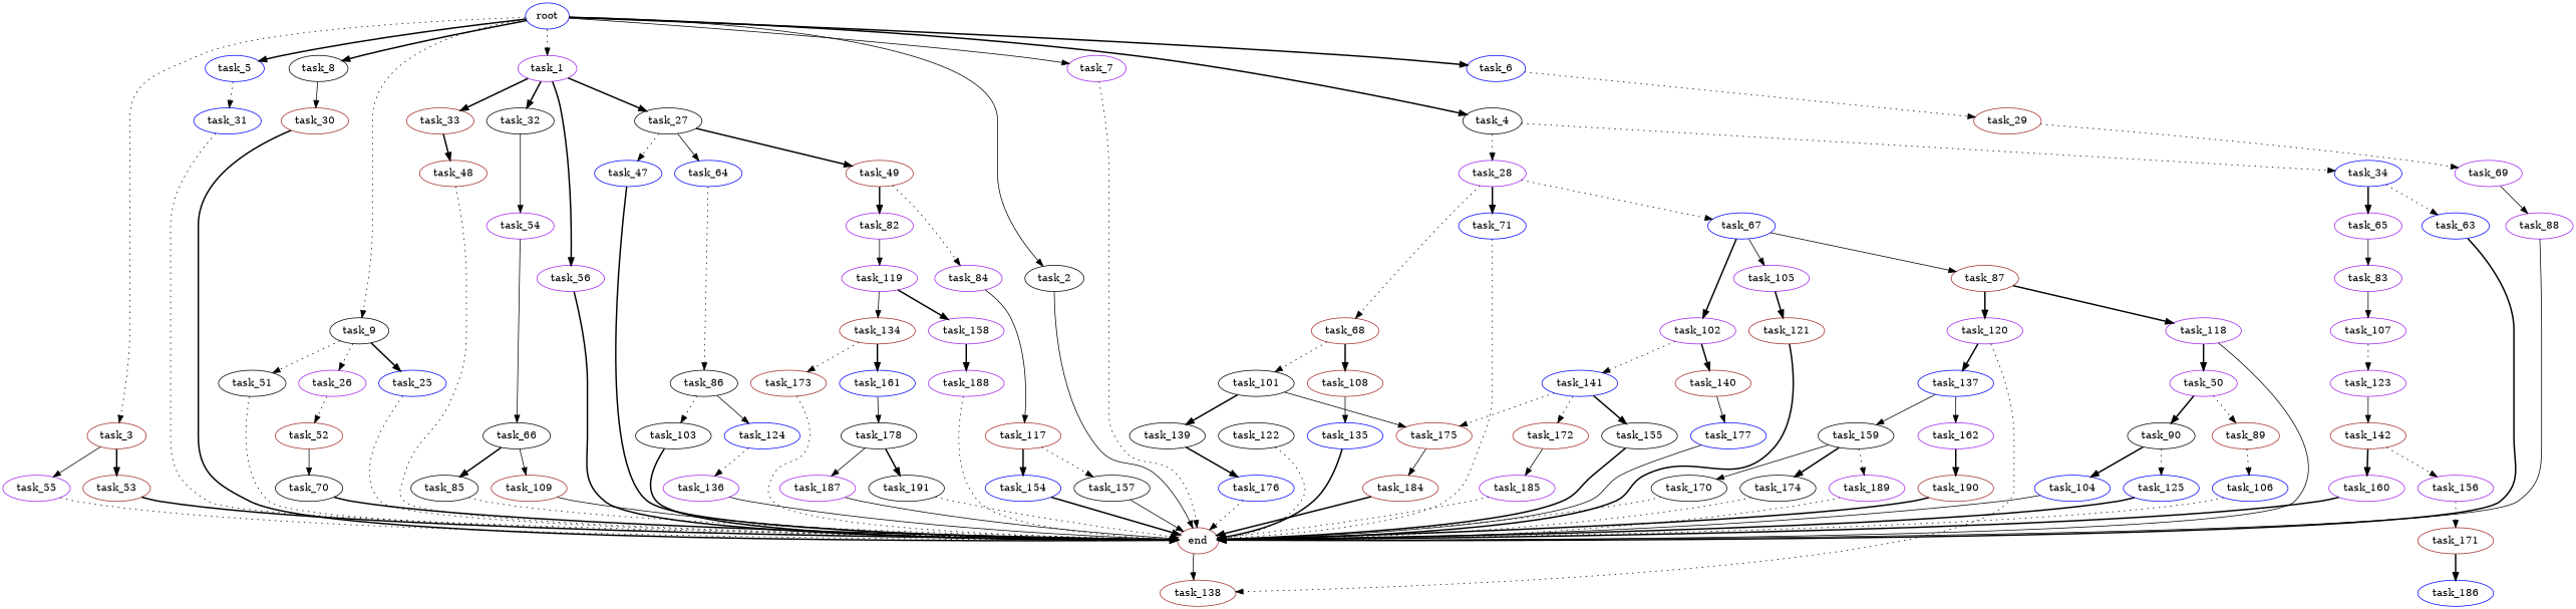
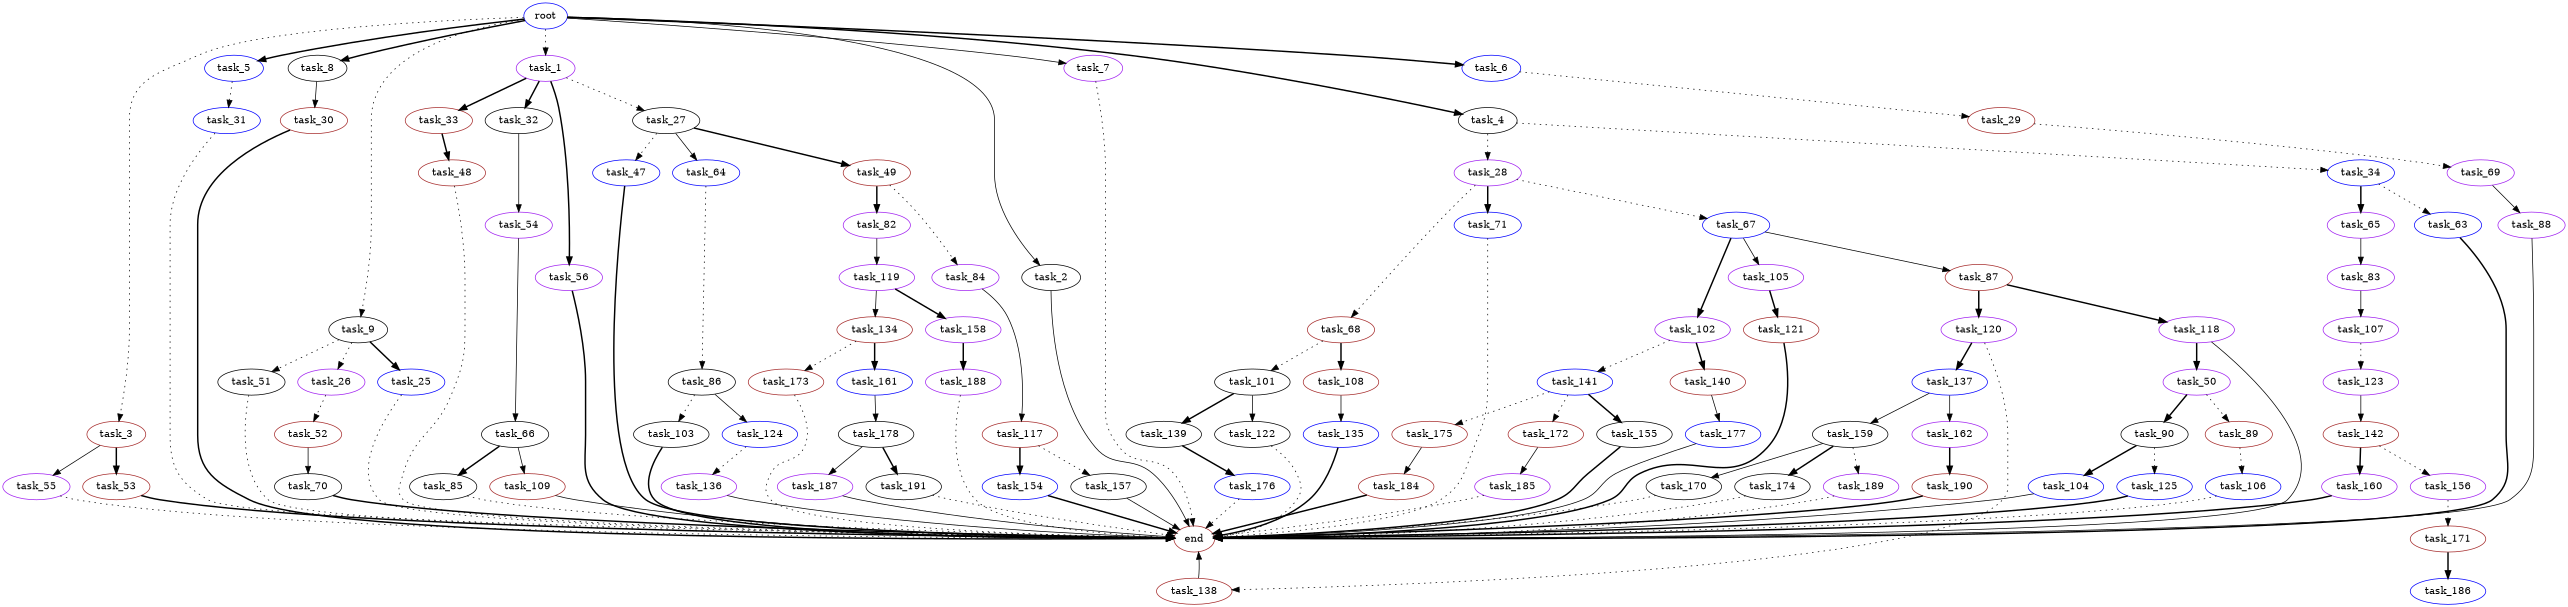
  digraph {
    fontname="DejaVu Serif"
    node [color=purple fontname="DejaVu Serif"]
    edge [fontname="DejaVu Serif" style=dotted]
    root [color=blue]
    task_1
    task_2 [color=black]
    task_3 [color=brown]
    task_4 [color=black]
    task_5 [color=blue]
    task_6 [color=blue]
    task_7
    task_8 [color=black]
    task_9 [color=black]
    task_27 [color=black]
    task_32 [color=black]
    task_33 [color=brown]
    task_56
    end [color=brown]
    task_53 [color=brown]
    task_55
    task_28
    task_34 [color=blue]
    task_31 [color=blue]
    task_29 [color=brown]
    task_30 [color=brown]
    task_25 [color=blue]
    task_26
    task_51 [color=black]
    task_47 [color=blue]
    task_49 [color=brown]
    task_64 [color=blue]
    task_54
    task_48 [color=brown]
    task_89 [color=brown]
    task_50
    task_90 [color=black]
    task_67 [color=blue]
    task_68 [color=brown]
    task_71 [color=blue]
    task_63 [color=blue]
    task_65
    task_69
    task_52 [color=brown]
    task_70 [color=black]
    task_82
    task_84
    task_86 [color=black]
    task_87 [color=brown]
    task_102
    task_105
    task_101 [color=black]
    task_108 [color=brown]
    task_88
    task_66 [color=black]
    task_83
    task_119
    task_117 [color=brown]
    task_106 [color=blue]
    task_104 [color=blue]
    task_125 [color=blue]
    task_85 [color=black]
    task_109 [color=brown]
    task_103 [color=black]
    task_124 [color=blue]
    task_107
    task_118
    task_120
    task_140 [color=brown]
    task_141 [color=blue]
    task_121 [color=brown]
    task_122 [color=black]
    task_139 [color=black]
    task_135 [color=blue]
    task_134 [color=brown]
    task_158
    task_123
    task_154 [color=blue]
    task_157 [color=black]
    task_136
    task_137 [color=blue]
    task_138 [color=brown]
    task_176 [color=blue]
    task_177 [color=blue]
    task_155 [color=black]
    task_172 [color=brown]
    task_175 [color=brown]
    task_142 [color=brown]
    task_161 [color=blue]
    task_173 [color=brown]
    task_188
    task_159 [color=black]
    task_162
    task_156
    task_160
    task_178 [color=black]
    task_170 [color=black]
    task_174 [color=black]
    task_189
    task_190 [color=brown]
    task_185
    task_184 [color=brown]
    task_171 [color=brown]
    task_186 [color=blue]
    task_187
    task_191 [color=black]
    root -> task_1
    root -> task_2 [style=solid]
    root -> task_3
    root -> task_4 [style=bold]
    root -> task_5 [style=bold]
    root -> task_6 [style=bold]
    root -> task_7 [style=solid]
    root -> task_8 [style=bold]
    root -> task_9
-   task_1 -> task_27 [style=bold]
+   task_1 -> task_27
    task_1 -> task_32 [style=bold]
    task_1 -> task_33 [style=bold]
    task_1 -> task_56 [style=bold]
    task_2 -> end [style=solid]
    task_3 -> task_53 [style=bold]
    task_3 -> task_55 [style=solid]
    task_4 -> task_28
    task_4 -> task_34
    task_5 -> task_31
    task_6 -> task_29
    task_7 -> end
    task_8 -> task_30 [style=solid]
    task_9 -> task_25 [style=bold]
    task_9 -> task_26
    task_9 -> task_51
    task_27 -> task_47
    task_27 -> task_49 [style=bold]
    task_27 -> task_64 [style=solid]
    task_32 -> task_54 [style=solid]
    task_33 -> task_48 [style=bold]
    task_56 -> end [style=bold]
    task_53 -> end [style=bold]
    task_55 -> end
    task_28 -> task_67
    task_28 -> task_68
    task_28 -> task_71 [style=bold]
    task_34 -> task_63
    task_34 -> task_65 [style=bold]
    task_31 -> end
    task_29 -> task_69
    task_30 -> end [style=bold]
    task_25 -> end
    task_26 -> task_52
    task_51 -> end
    task_47 -> end [style=bold]
    task_49 -> task_82 [style=bold]
    task_49 -> task_84
    task_64 -> task_86
    task_54 -> task_66 [style=solid]
    task_48 -> end
    task_89 -> task_106
    task_50 -> task_89
    task_50 -> task_90 [style=bold]
    task_90 -> task_104 [style=bold]
    task_90 -> task_125
    task_67 -> task_87 [style=solid]
    task_67 -> task_102 [style=bold]
    task_67 -> task_105 [style=solid]
    task_68 -> task_101
    task_68 -> task_108 [style=bold]
    task_71 -> end
    task_63 -> end [style=bold]
    task_65 -> task_83 [style=solid]
    task_69 -> task_88 [style=solid]
    task_52 -> task_70 [style=solid]
    task_70 -> end [style=bold]
    task_82 -> task_119 [style=solid]
    task_84 -> task_117 [style=solid]
    task_86 -> task_103
    task_86 -> task_124 [style=solid]
    task_87 -> task_118 [style=bold]
    task_87 -> task_120 [style=bold]
    task_102 -> task_140 [style=bold]
    task_102 -> task_141
    task_105 -> task_121 [style=bold]
-   task_101 -> task_175 [style=solid]
+   task_101 -> task_122 [style=solid]
    task_101 -> task_139 [style=bold]
    task_108 -> task_135 [style=solid]
    task_88 -> end [style=solid]
    task_66 -> task_85 [style=bold]
    task_66 -> task_109 [style=solid]
    task_83 -> task_107 [style=solid]
    task_119 -> task_134 [style=solid]
    task_119 -> task_158 [style=bold]
    task_117 -> task_154 [style=bold]
    task_117 -> task_157
    task_106 -> end
    task_104 -> end [style=solid]
    task_125 -> end [style=bold]
    task_85 -> end
    task_109 -> end [style=solid]
    task_103 -> end [style=bold]
    task_124 -> task_136
    task_107 -> task_123
    task_118 -> end [style=solid]
    task_118 -> task_50 [style=bold]
    task_120 -> task_137 [style=bold]
    task_120 -> task_138
    task_140 -> task_177 [style=solid]
    task_141 -> task_155 [style=bold]
    task_141 -> task_172
    task_141 -> task_175
    task_121 -> end [style=bold]
    task_122 -> end
    task_139 -> task_176 [style=bold]
    task_135 -> end [style=bold]
    task_134 -> task_161 [style=bold]
    task_134 -> task_173
    task_158 -> task_188 [style=bold]
    task_123 -> task_142 [style=solid]
    task_154 -> end [style=bold]
    task_157 -> end [style=solid]
    task_136 -> end [style=solid]
    task_137 -> task_159 [style=solid]
    task_137 -> task_162 [style=solid]
-   end -> task_138 [style=solid]
+   task_138 -> end [style=solid]
    task_176 -> end
    task_177 -> end [style=solid]
    task_155 -> end [style=bold]
    task_172 -> task_185 [style=solid]
    task_175 -> task_184 [style=solid]
    task_142 -> task_156
    task_142 -> task_160 [style=bold]
    task_161 -> task_178 [style=solid]
    task_173 -> end
    task_188 -> end
    task_159 -> task_170 [style=solid]
    task_159 -> task_174 [style=bold]
    task_159 -> task_189
    task_162 -> task_190 [style=bold]
    task_156 -> task_171
    task_160 -> end [style=bold]
    task_178 -> task_187 [style=solid]
    task_178 -> task_191 [style=bold]
    task_170 -> end
    task_174 -> end
    task_189 -> end
    task_190 -> end [style=bold]
    task_185 -> end
    task_184 -> end [style=bold]
    task_171 -> task_186 [style=bold]
    task_187 -> end [style=solid]
    task_191 -> end
  }
